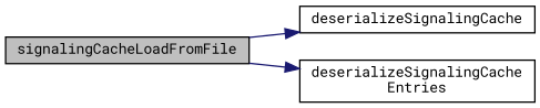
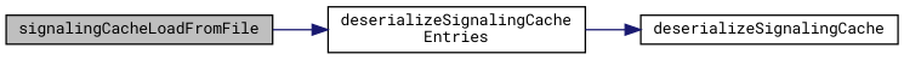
  digraph {
    fontname="Roboto Mono"
    rankdir=LR
    node [color=black fillcolor=white fontname="Roboto Mono" fontsize=10 shape=record style=filled]
    edge [color=midnightblue fontname="Roboto Mono" fontsize=10 labelfontname=Helvetica labelfontsize=10 style=solid]
    n1 [fillcolor=grey75 fontcolor=black height=0.2 label=signalingCacheLoadFromFile width=0.4]
    n2 [height=0.2 label=deserializeSignalingCache width=0.4]
    n3 [height=0.2 label="deserializeSignalingCache\lEntries" width=0.4]
-   n1 -> n2
+   n3 -> n2
    n1 -> n3
  }
